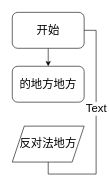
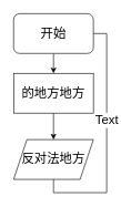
  <mxCell id="0" />
  <mxCell id="1" parent="0" />
  <mxCell id="2" style="edgeStyle=orthogonalEdgeStyle;rounded=0;orthogonalLoop=1;jettySize=auto;html=1;exitX=0.5;exitY=1;exitDx=0;exitDy=0;entryX=0.5;entryY=0;entryDx=0;entryDy=0;fontSize=19;" edge="1" parent="1" source="3" target="5"><mxGeometry relative="1" as="geometry" /></mxCell>
  <mxCell id="3" value="开始" style="rounded=1;whiteSpace=wrap;html=1;fontSize=19;" vertex="1" parent="1"><mxGeometry x="20" y="20" width="120" height="60" as="geometry" /></mxCell>
- <mxCell id="5" value="的地方地方" style="rounded=1;whiteSpace=wrap;html=1;fontSize=19;" vertex="1" parent="1"><mxGeometry x="20" y="110" width="120" height="60" as="geometry" /></mxCell>
+ <mxCell id="4" style="edgeStyle=orthogonalEdgeStyle;rounded=0;orthogonalLoop=1;jettySize=auto;html=1;exitX=0.5;exitY=1;exitDx=0;exitDy=0;entryX=0.5;entryY=0;entryDx=0;entryDy=0;fontSize=19;" edge="1" parent="1" source="5" target="8"><mxGeometry relative="1" as="geometry" /></mxCell>
+ <mxCell id="5" value="的地方地方" style="whiteSpace=wrap;html=1;fontSize=19;rounded=0;" vertex="1" parent="1"><mxGeometry x="20" y="110" width="120" height="60" as="geometry" /></mxCell>
  <mxCell id="6" style="edgeStyle=orthogonalEdgeStyle;rounded=0;orthogonalLoop=1;jettySize=auto;html=1;exitX=0.5;exitY=1;exitDx=0;exitDy=0;entryX=1;entryY=0.5;entryDx=0;entryDy=0;fontSize=19;endArrow=none;" edge="1" parent="1" source="8" target="3"><mxGeometry relative="1" as="geometry"><Array as="points"><mxPoint x="80" y="290" /><mxPoint x="160" y="290" /><mxPoint x="160" y="50" /></Array></mxGeometry></mxCell>
  <mxCell id="7" value="Text" style="edgeLabel;html=1;align=center;verticalAlign=middle;resizable=0;points=[];fontSize=19;" vertex="1" connectable="0" parent="6"><mxGeometry x="-0.217" y="1" relative="1" as="geometry"><mxPoint y="-69" as="offset" /></mxGeometry></mxCell>
  <mxCell id="8" value="反对法地方" style="shape=parallelogram;perimeter=parallelogramPerimeter;whiteSpace=wrap;html=1;fixedSize=1;fontSize=19;" vertex="1" parent="1"><mxGeometry x="20" y="210" width="120" height="60" as="geometry" /></mxCell>
